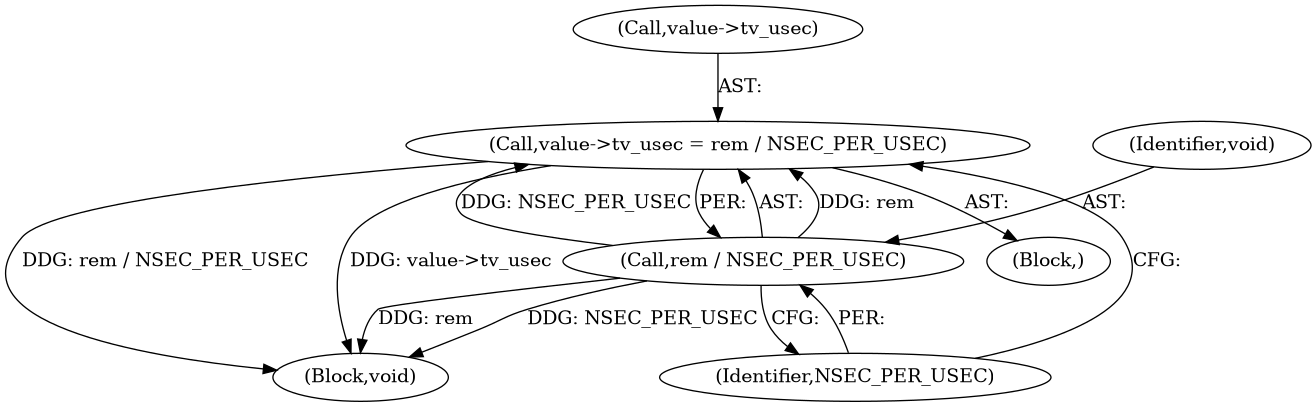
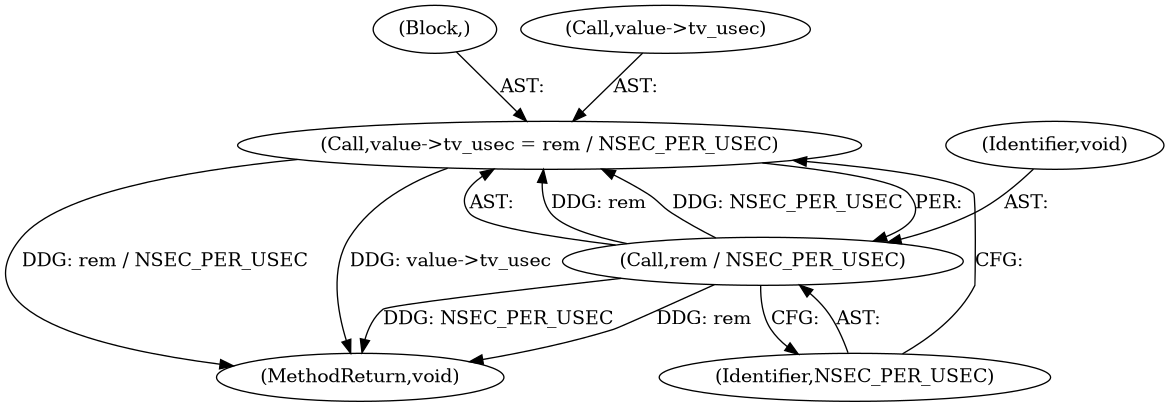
  digraph {
    n1 [label="(Call,value->tv_usec = rem / NSEC_PER_USEC)"]
    n2 [label="(Call,rem / NSEC_PER_USEC)"]
    n3 [label="(Block,)"]
-   n4 [label="(Block,void)"]
+   n4 [label="(MethodReturn,void)"]
    n5 [label="(Identifier,NSEC_PER_USEC)"]
    n6 [label="(Identifier,void)"]
    n7 [label="(Call,value->tv_usec)"]
    n1 -> n2 [label="PER: "]
-   n1 -> n3 [label="AST: "]
+   n3 -> n1 [label="AST: "]
    n1 -> n4 [label="DDG: rem / NSEC_PER_USEC"]
    n1 -> n4 [label="DDG: value->tv_usec"]
    n2 -> n1 [label="AST: "]
    n2 -> n1 [label="DDG: rem"]
    n2 -> n1 [label="DDG: NSEC_PER_USEC"]
    n2 -> n4 [label="DDG: NSEC_PER_USEC"]
    n2 -> n4 [label="DDG: rem"]
    n2 -> n5 [label="CFG: "]
    n5 -> n1 [label="CFG: "]
-   n5 -> n2 [label="PER: "]
+   n5 -> n2 [label="AST: "]
    n6 -> n2 [label="AST: "]
    n7 -> n1 [label="AST: "]
  }
